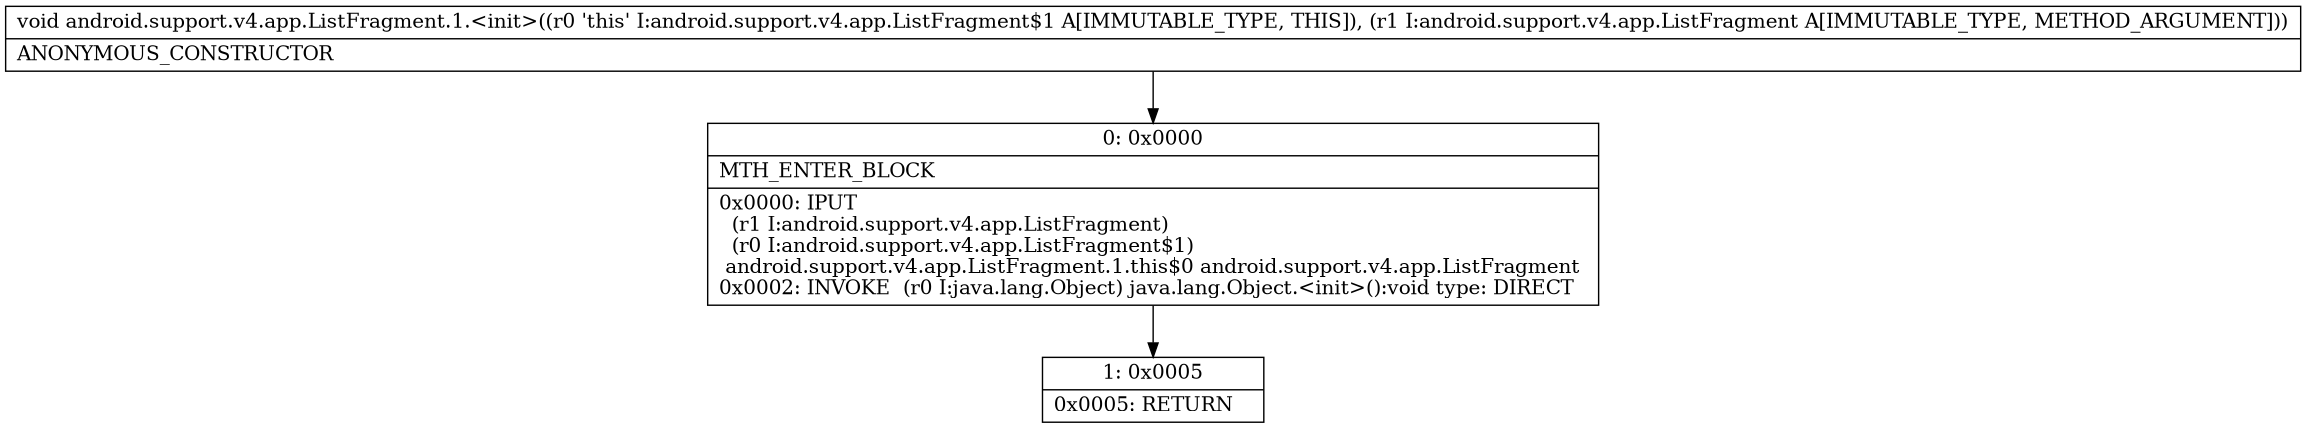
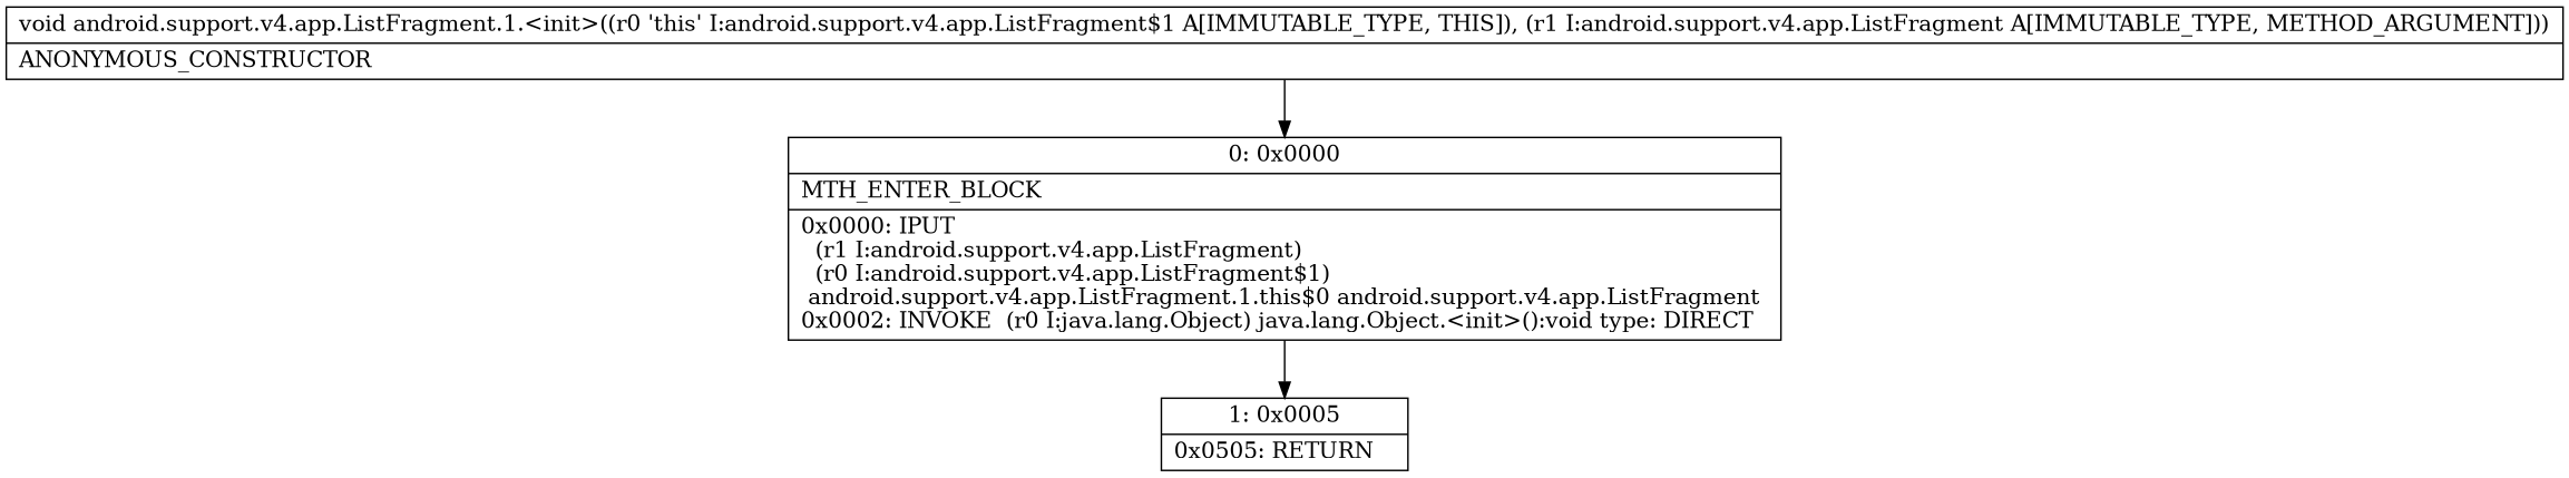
  digraph {
    node [shape=record]
    n1 [label="{0\:\ 0x0000|MTH_ENTER_BLOCK\l|0x0000: IPUT  \l  (r1 I:android.support.v4.app.ListFragment)\l  (r0 I:android.support.v4.app.ListFragment$1)\l android.support.v4.app.ListFragment.1.this$0 android.support.v4.app.ListFragment \l0x0002: INVOKE  (r0 I:java.lang.Object) java.lang.Object.\<init\>():void type: DIRECT \l}"]
-   n2 [label="{1\:\ 0x0005|0x0005: RETURN   \l}"]
+   n2 [label="{1\:\ 0x0005|0x0505: RETURN   \l}"]
    n3 [label="{void android.support.v4.app.ListFragment.1.\<init\>((r0 'this' I:android.support.v4.app.ListFragment$1 A[IMMUTABLE_TYPE, THIS]), (r1 I:android.support.v4.app.ListFragment A[IMMUTABLE_TYPE, METHOD_ARGUMENT]))  | ANONYMOUS_CONSTRUCTOR\l}"]
    n1 -> n2
    n3 -> n1
  }
